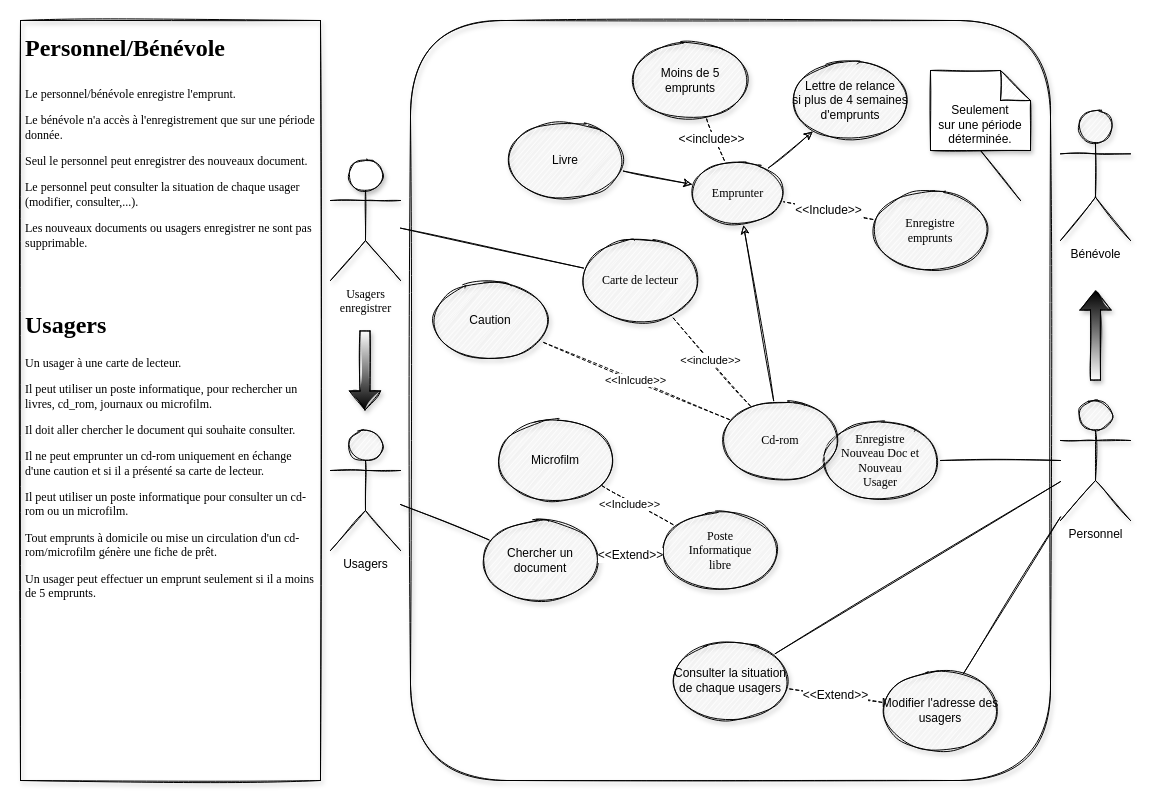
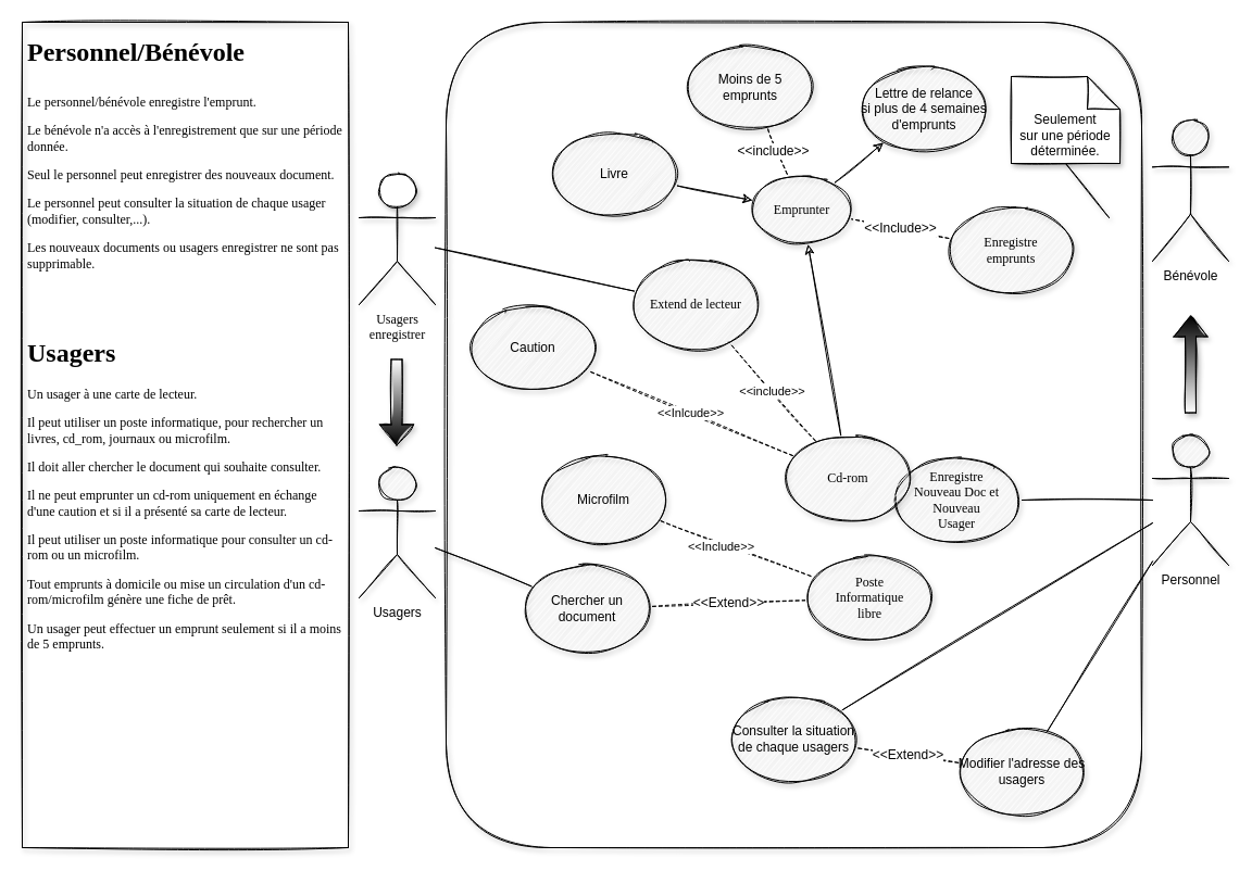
  <mxCell id="0" />
  <mxCell id="1" parent="0" />
  <mxCell id="2" value="" style="rounded=1;whiteSpace=wrap;html=1;shadow=1;glass=0;sketch=1;fillStyle=hachure;fontSize=12;fillColor=none;gradientColor=none;" parent="1" vertex="1"><mxGeometry x="410" y="20" width="640" height="760" as="geometry" /></mxCell>
  <mxCell id="3" value="&lt;div&gt;Usagers&lt;/div&gt;&lt;div&gt;enregistrer&lt;br&gt;&lt;/div&gt;" style="shape=umlActor;verticalLabelPosition=bottom;verticalAlign=top;html=1;outlineConnect=0;rounded=0;sketch=1;fontFamily=Comic Sans MS;fillColor=#FFFFFF;shadow=1;" parent="1" vertex="1"><mxGeometry x="330" y="160" width="70" height="120" as="geometry" /></mxCell>
  <mxCell id="4" value="Emprunter" style="ellipse;whiteSpace=wrap;html=1;rounded=0;sketch=1;fontFamily=Comic Sans MS;fillColor=#FFFFFF;gradientColor=none;fillStyle=hachure;shadow=1;" parent="1" vertex="1"><mxGeometry x="690" y="160" width="95" height="65" as="geometry" /></mxCell>
- <mxCell id="5" value="&lt;div&gt;Poste&lt;/div&gt;&lt;div&gt;Informatique&lt;/div&gt;&lt;div&gt;libre&lt;br&gt;&lt;/div&gt;" style="ellipse;whiteSpace=wrap;html=1;rounded=0;sketch=1;fontFamily=Comic Sans MS;fillColor=#FFFFFF;gradientColor=none;fillStyle=hachure;shadow=1;" parent="1" vertex="1"><mxGeometry x="660" y="510" width="120" height="80" as="geometry" /></mxCell>
+ <mxCell id="5" value="&lt;div&gt;Poste&lt;/div&gt;&lt;div&gt;Informatique&lt;/div&gt;&lt;div&gt;libre&lt;br&gt;&lt;/div&gt;" style="ellipse;whiteSpace=wrap;html=1;rounded=0;sketch=1;fontFamily=Comic Sans MS;fillColor=#FFFFFF;gradientColor=none;fillStyle=hachure;shadow=1;" parent="1" vertex="1"><mxGeometry x="740" y="510" width="120" height="80" as="geometry" /></mxCell>
  <mxCell id="6" value="&lt;div&gt;Enregistre&lt;/div&gt;&lt;div&gt;Nouveau Doc et &lt;br&gt;&lt;/div&gt;&lt;div&gt;Nouveau &lt;br&gt;&lt;/div&gt;&lt;div&gt;Usager&lt;/div&gt;" style="ellipse;whiteSpace=wrap;html=1;rounded=0;sketch=1;fontFamily=Comic Sans MS;fillColor=#FFFFFF;gradientColor=none;fillStyle=hachure;shadow=1;" parent="1" vertex="1"><mxGeometry x="820" y="420" width="120" height="80" as="geometry" /></mxCell>
  <mxCell id="7" value="&lt;div&gt;Cd-rom&lt;/div&gt;" style="ellipse;whiteSpace=wrap;html=1;rounded=0;sketch=1;fontFamily=Comic Sans MS;fillColor=#FFFFFF;gradientColor=none;fillStyle=hachure;shadow=1;" parent="1" vertex="1"><mxGeometry x="720" y="400" width="120" height="80" as="geometry" /></mxCell>
  <mxCell id="8" value="&lt;div&gt;Enregistre&lt;/div&gt;emprunts" style="ellipse;whiteSpace=wrap;html=1;rounded=0;sketch=1;fontFamily=Comic Sans MS;fillColor=#FFFFFF;gradientColor=none;fillStyle=hachure;shadow=1;" parent="1" vertex="1"><mxGeometry x="870" y="190" width="120" height="80" as="geometry" /></mxCell>
  <mxCell id="9" value="&lt;p style=&quot;font-size: 24px;&quot;&gt;&lt;b&gt;Personnel/Bénévole&lt;/b&gt;&lt;/p&gt;&lt;p style=&quot;&quot;&gt;Le personnel/bénévole enregistre l'emprunt.&lt;/p&gt;&lt;p style=&quot;&quot;&gt;Le bénévole n'a accès à l'enregistrement que sur une période donnée.&lt;br&gt;&lt;/p&gt;&lt;p style=&quot;&quot;&gt;Seul le personnel peut enregistrer des nouveaux document.&lt;/p&gt;&lt;p style=&quot;&quot;&gt;Le personnel peut consulter la situation de chaque usager (modifier, consulter,...).&lt;/p&gt;&lt;p style=&quot;&quot;&gt;Les nouveaux documents ou usagers enregistrer ne sont pas supprimable.&lt;/p&gt;&lt;h1&gt;&lt;/h1&gt;&lt;h1&gt;&lt;br&gt;&lt;/h1&gt;&lt;h1&gt;&lt;font face=&quot;Comic Sans MS&quot;&gt;Usagers&lt;/font&gt;&lt;/h1&gt;&lt;p&gt;Un usager à une carte de lecteur.&lt;/p&gt;&lt;p&gt;Il peut utiliser un poste informatique, pour rechercher un livres, cd_rom, journaux ou microfilm.&lt;/p&gt;&lt;p&gt;Il doit aller chercher le document qui souhaite consulter.&lt;/p&gt;&lt;p&gt;Il ne peut emprunter un cd-rom uniquement en échange d'une caution et si il a présenté sa carte de lecteur.&lt;/p&gt;&lt;p&gt;Il peut utiliser un poste informatique pour consulter un cd-rom ou un microfilm.&lt;/p&gt;&lt;p&gt;Tout emprunts à domicile ou mise un circulation d'un cd-rom/microfilm génère une fiche de prêt.&lt;/p&gt;&lt;p&gt;Un usager peut effectuer un emprunt seulement si il a moins de 5 emprunts.&lt;br&gt;&lt;/p&gt;&lt;br&gt;&lt;p style=&quot;&quot;&gt;&lt;br&gt;&lt;/p&gt;&lt;p style=&quot;&quot;&gt;&lt;br&gt;&lt;/p&gt;" style="text;html=1;spacing=5;spacingTop=-20;whiteSpace=wrap;overflow=hidden;rounded=0;shadow=1;sketch=1;fontFamily=Comic Sans MS;strokeColor=default;glass=0;fillColor=none;" parent="1" vertex="1"><mxGeometry x="20" y="20" width="300" height="760" as="geometry" /></mxCell>
- <mxCell id="10" value="&lt;div&gt;Carte de lecteur&lt;/div&gt;" style="ellipse;whiteSpace=wrap;html=1;rounded=0;shadow=1;glass=0;sketch=1;fontFamily=Comic Sans MS;strokeColor=default;fillColor=default;gradientColor=none;fillStyle=hachure;" parent="1" vertex="1"><mxGeometry x="580" y="240" width="120" height="80" as="geometry" /></mxCell>
+ <mxCell id="10" value="&lt;div&gt;Extend de lecteur&lt;/div&gt;" style="ellipse;whiteSpace=wrap;html=1;rounded=0;shadow=1;glass=0;sketch=1;fontFamily=Comic Sans MS;strokeColor=default;fillColor=default;gradientColor=none;fillStyle=hachure;" parent="1" vertex="1"><mxGeometry x="580" y="240" width="120" height="80" as="geometry" /></mxCell>
  <mxCell id="11" value="Livre" style="ellipse;whiteSpace=wrap;html=1;gradientColor=none;sketch=1;shadow=1;fillColor=default;fillStyle=hachure;" parent="1" vertex="1"><mxGeometry x="505" y="120" width="120" height="80" as="geometry" /></mxCell>
  <mxCell id="12" value="" style="endArrow=classic;html=1;rounded=0;sketch=1;" parent="1" source="11" target="4" edge="1"><mxGeometry width="50" height="50" relative="1" as="geometry"><mxPoint x="780" y="190" as="sourcePoint" /><mxPoint x="770" y="230" as="targetPoint" /></mxGeometry></mxCell>
  <mxCell id="13" value="Caution" style="ellipse;whiteSpace=wrap;html=1;shadow=1;sketch=1;fillStyle=hachure;fillColor=default;gradientColor=none;" parent="1" vertex="1"><mxGeometry x="430" y="280" width="120" height="80" as="geometry" /></mxCell>
  <mxCell id="14" value="" style="endArrow=classic;html=1;rounded=0;sketch=1;" parent="1" source="7" target="4" edge="1"><mxGeometry width="50" height="50" relative="1" as="geometry"><mxPoint x="840" y="320" as="sourcePoint" /><mxPoint x="790" y="320.25" as="targetPoint" /><Array as="points" /></mxGeometry></mxCell>
  <mxCell id="15" value="&amp;lt;&amp;lt;Inlcude&amp;gt;&amp;gt;" style="endArrow=none;dashed=1;html=1;rounded=0;sketch=1;" parent="1" source="7" target="13" edge="1"><mxGeometry width="50" height="50" relative="1" as="geometry"><mxPoint x="1000" y="160" as="sourcePoint" /><mxPoint x="990" y="125" as="targetPoint" /></mxGeometry></mxCell>
  <mxCell id="16" value="&amp;lt;&amp;lt;include&amp;gt;&amp;gt;" style="endArrow=none;dashed=1;html=1;rounded=0;sketch=1;" parent="1" source="7" target="10" edge="1"><mxGeometry width="50" height="50" relative="1" as="geometry"><mxPoint x="710" y="240" as="sourcePoint" /><mxPoint x="670" y="210" as="targetPoint" /></mxGeometry></mxCell>
  <mxCell id="17" value="Chercher un document" style="ellipse;whiteSpace=wrap;html=1;shadow=1;sketch=1;fillStyle=hachure;fillColor=default;gradientColor=none;" parent="1" vertex="1"><mxGeometry x="480" y="520" width="120" height="80" as="geometry" /></mxCell>
  <mxCell id="18" value="&lt;div&gt;Microfilm&lt;/div&gt;" style="ellipse;whiteSpace=wrap;html=1;shadow=1;sketch=1;fillStyle=hachure;fillColor=default;gradientColor=none;" parent="1" vertex="1"><mxGeometry x="495" y="420" width="120" height="80" as="geometry" /></mxCell>
  <mxCell id="19" value="&amp;lt;&amp;lt;Include&amp;gt;&amp;gt;" style="endArrow=none;dashed=1;html=1;rounded=0;sketch=1;" parent="1" source="18" target="5" edge="1"><mxGeometry x="-0.2" y="-3" width="50" height="50" relative="1" as="geometry"><mxPoint x="690" y="560" as="sourcePoint" /><mxPoint x="660" y="500" as="targetPoint" /><mxPoint as="offset" /></mxGeometry></mxCell>
  <mxCell id="20" value="&lt;div&gt;Personnel&lt;/div&gt;" style="shape=umlActor;verticalLabelPosition=bottom;verticalAlign=top;html=1;outlineConnect=0;shadow=1;sketch=1;fillStyle=hachure;fillColor=default;gradientColor=none;" parent="1" vertex="1"><mxGeometry x="1060" y="400" width="70" height="120" as="geometry" /></mxCell>
  <mxCell id="21" value="&amp;lt;&amp;lt;Include&amp;gt;&amp;gt;" style="endArrow=none;dashed=1;html=1;rounded=0;sketch=1;fontSize=12;" parent="1" source="8" target="4" edge="1"><mxGeometry width="50" height="50" relative="1" as="geometry"><mxPoint x="570" y="420" as="sourcePoint" /><mxPoint x="620" y="370" as="targetPoint" /></mxGeometry></mxCell>
  <mxCell id="22" value="&lt;div&gt;Bénévole&lt;/div&gt;" style="shape=umlActor;verticalLabelPosition=bottom;verticalAlign=top;html=1;outlineConnect=0;rounded=1;shadow=1;glass=0;sketch=1;fillStyle=hachure;fontSize=12;fillColor=default;gradientColor=none;" parent="1" vertex="1"><mxGeometry x="1060" y="110" width="70" height="130" as="geometry" /></mxCell>
  <mxCell id="23" value="" style="endArrow=none;html=1;rounded=0;sketch=1;fontSize=12;" parent="1" source="6" target="20" edge="1"><mxGeometry width="50" height="50" relative="1" as="geometry"><mxPoint x="570" y="420" as="sourcePoint" /><mxPoint x="620" y="370" as="targetPoint" /></mxGeometry></mxCell>
  <mxCell id="24" value="&lt;div&gt;&lt;br&gt;&lt;/div&gt;&lt;div&gt;&lt;br&gt;&lt;/div&gt;&lt;div&gt;Seulement&lt;/div&gt;&lt;div&gt;sur une période déterminée.&lt;br&gt; &lt;/div&gt;" style="shape=note;whiteSpace=wrap;html=1;backgroundOutline=1;darkOpacity=0.05;rounded=1;shadow=1;glass=0;sketch=1;fillStyle=auto;fontSize=12;fillColor=default;gradientColor=none;" parent="1" vertex="1"><mxGeometry x="930" y="70" width="100" height="80" as="geometry" /></mxCell>
  <mxCell id="25" value="&lt;div&gt;Moins de 5 &lt;br&gt;&lt;/div&gt;&lt;div&gt;emprunts&lt;/div&gt;" style="ellipse;whiteSpace=wrap;html=1;rounded=1;shadow=1;glass=0;sketch=1;fillStyle=hachure;fontSize=12;fillColor=default;gradientColor=none;" parent="1" vertex="1"><mxGeometry x="630" y="40" width="120" height="80" as="geometry" /></mxCell>
  <mxCell id="26" value="" style="endArrow=none;dashed=1;html=1;rounded=0;sketch=1;fontSize=12;" parent="1" source="25" target="4" edge="1"><mxGeometry width="50" height="50" relative="1" as="geometry"><mxPoint x="570" y="420" as="sourcePoint" /><mxPoint x="620" y="370" as="targetPoint" /></mxGeometry></mxCell>
  <mxCell id="27" value="&amp;lt;&amp;lt;include&amp;gt;&amp;gt;" style="edgeLabel;html=1;align=center;verticalAlign=middle;resizable=0;points=[];fontSize=12;" parent="26" vertex="1" connectable="0"><mxGeometry x="-0.157" y="-4" relative="1" as="geometry"><mxPoint as="offset" /></mxGeometry></mxCell>
  <mxCell id="28" value="&lt;div&gt;Lettre de relance&lt;/div&gt;&lt;div&gt;si plus de 4 semaines d'emprunts&lt;br&gt;&lt;/div&gt;" style="ellipse;whiteSpace=wrap;html=1;rounded=1;shadow=1;glass=0;sketch=1;fillStyle=hachure;fontSize=12;fillColor=default;gradientColor=none;" parent="1" vertex="1"><mxGeometry x="790" y="60" width="120" height="80" as="geometry" /></mxCell>
  <mxCell id="29" value="" style="endArrow=classic;html=1;rounded=0;sketch=1;fontSize=12;" parent="1" source="4" target="28" edge="1"><mxGeometry width="50" height="50" relative="1" as="geometry"><mxPoint x="570" y="420" as="sourcePoint" /><mxPoint x="620" y="370" as="targetPoint" /></mxGeometry></mxCell>
  <mxCell id="30" value="&amp;lt;&amp;lt;Extend&amp;gt;&amp;gt;" style="endArrow=none;dashed=1;html=1;rounded=0;sketch=1;fontSize=12;" parent="1" source="17" target="5" edge="1"><mxGeometry width="50" height="50" relative="1" as="geometry"><mxPoint x="570" y="450" as="sourcePoint" /><mxPoint x="620" y="400" as="targetPoint" /></mxGeometry></mxCell>
  <mxCell id="31" value="Consulter la situation de chaque usagers" style="ellipse;whiteSpace=wrap;html=1;rounded=1;shadow=1;glass=0;sketch=1;fillStyle=hachure;fontSize=12;fillColor=default;gradientColor=none;" parent="1" vertex="1"><mxGeometry x="670" y="640" width="120" height="80" as="geometry" /></mxCell>
  <mxCell id="32" value="" style="endArrow=none;html=1;rounded=0;sketch=1;fontSize=12;" parent="1" source="31" target="20" edge="1"><mxGeometry width="50" height="50" relative="1" as="geometry"><mxPoint x="570" y="450" as="sourcePoint" /><mxPoint x="620" y="400" as="targetPoint" /></mxGeometry></mxCell>
  <mxCell id="33" value="Modifier l'adresse des usagers" style="ellipse;whiteSpace=wrap;html=1;rounded=1;shadow=1;glass=0;sketch=1;fillStyle=hachure;fontSize=12;fillColor=default;gradientColor=none;" parent="1" vertex="1"><mxGeometry x="880" y="670" width="120" height="80" as="geometry" /></mxCell>
  <mxCell id="34" value="&amp;lt;&amp;lt;Extend&amp;gt;&amp;gt;" style="endArrow=none;dashed=1;html=1;rounded=0;sketch=1;fontSize=12;" parent="1" source="33" target="31" edge="1"><mxGeometry width="50" height="50" relative="1" as="geometry"><mxPoint x="570" y="450" as="sourcePoint" /><mxPoint x="620" y="400" as="targetPoint" /></mxGeometry></mxCell>
  <mxCell id="35" value="" style="endArrow=none;html=1;rounded=0;sketch=1;fontSize=12;" parent="1" source="33" target="20" edge="1"><mxGeometry width="50" height="50" relative="1" as="geometry"><mxPoint x="570" y="450" as="sourcePoint" /><mxPoint x="620" y="400" as="targetPoint" /></mxGeometry></mxCell>
  <mxCell id="36" value="" style="endArrow=classic;html=1;rounded=0;shape=flexArrow;sketch=1;shadow=1;fillColor=#000000;gradientColor=#ffffff;" edge="1" parent="1"><mxGeometry width="50" height="50" relative="1" as="geometry"><mxPoint x="1095" y="380" as="sourcePoint" /><mxPoint x="1095" y="290" as="targetPoint" /></mxGeometry></mxCell>
  <mxCell id="37" value="" style="endArrow=none;html=1;rounded=0;shadow=0;sketch=1;fillColor=#000000;gradientColor=none;" edge="1" parent="1" source="3" target="10"><mxGeometry width="50" height="50" relative="1" as="geometry"><mxPoint x="510" y="420" as="sourcePoint" /><mxPoint x="560" y="370" as="targetPoint" /></mxGeometry></mxCell>
  <mxCell id="38" value="Usagers" style="shape=umlActor;verticalLabelPosition=bottom;verticalAlign=top;html=1;outlineConnect=0;sketch=1;fillStyle=hachure;shadow=1;" vertex="1" parent="1"><mxGeometry x="330" y="430" width="70" height="120" as="geometry" /></mxCell>
  <mxCell id="39" value="" style="endArrow=none;html=1;rounded=0;shadow=1;sketch=1;fillColor=#000000;gradientColor=none;" edge="1" parent="1" source="38" target="17"><mxGeometry width="50" height="50" relative="1" as="geometry"><mxPoint x="510" y="420" as="sourcePoint" /><mxPoint x="560" y="370" as="targetPoint" /></mxGeometry></mxCell>
  <mxCell id="40" value="" style="endArrow=none;html=1;rounded=0;shadow=1;sketch=1;fillColor=#000000;gradientColor=none;entryX=0.5;entryY=1;entryDx=0;entryDy=0;entryPerimeter=0;" edge="1" parent="1" target="24"><mxGeometry width="50" height="50" relative="1" as="geometry"><mxPoint x="1020" y="200" as="sourcePoint" /><mxPoint x="560" y="370" as="targetPoint" /></mxGeometry></mxCell>
  <mxCell id="41" style="edgeStyle=orthogonalEdgeStyle;rounded=0;sketch=1;orthogonalLoop=1;jettySize=auto;html=1;exitX=0.5;exitY=1;exitDx=0;exitDy=0;shadow=0;fillColor=#000000;gradientColor=none;" edge="1" parent="1" source="13" target="13"><mxGeometry relative="1" as="geometry" /></mxCell>
  <mxCell id="42" value="" style="shape=flexArrow;endArrow=classic;html=1;rounded=0;shadow=1;sketch=1;fillColor=#000000;gradientColor=#ffffff;gradientDirection=north;" edge="1" parent="1"><mxGeometry width="50" height="50" relative="1" as="geometry"><mxPoint x="364.5" y="330" as="sourcePoint" /><mxPoint x="364.5" y="410" as="targetPoint" /></mxGeometry></mxCell>
